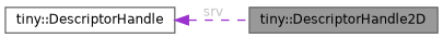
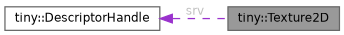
  digraph {
    rankdir=LR
    node [color=gray40 fontname=Helvetica fontsize=10 shape=box style=filled]
-   n1 [fillcolor=grey60 fontcolor=black height=0.2 label="tiny::DescriptorHandle2D" width=0.4]
+   n1 [fillcolor=grey60 fontcolor=black height=0.2 label="tiny::Texture2D" width=0.4]
    n2 [fillcolor=white height=0.2 label="tiny::DescriptorHandle" width=0.4]
    n2 -> n1 [color=darkorchid3 dir=back fontcolor=grey fontname=Helvetica fontsize=10 label=" srv" labelfontname=Helvetica labelfontsize=10 style=dashed]
  }
